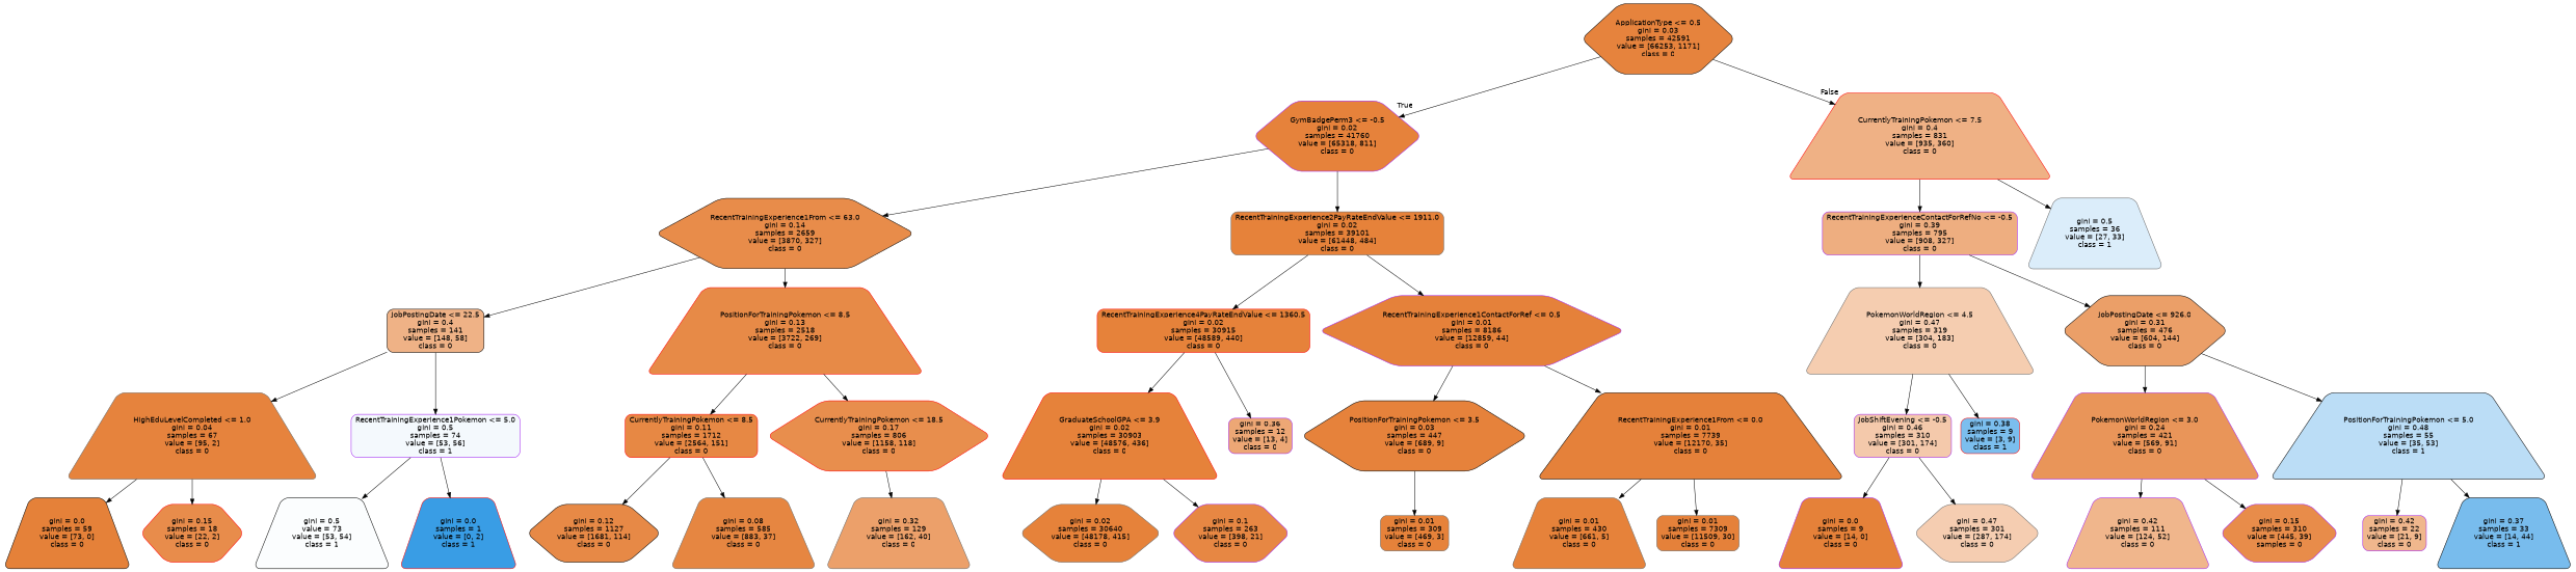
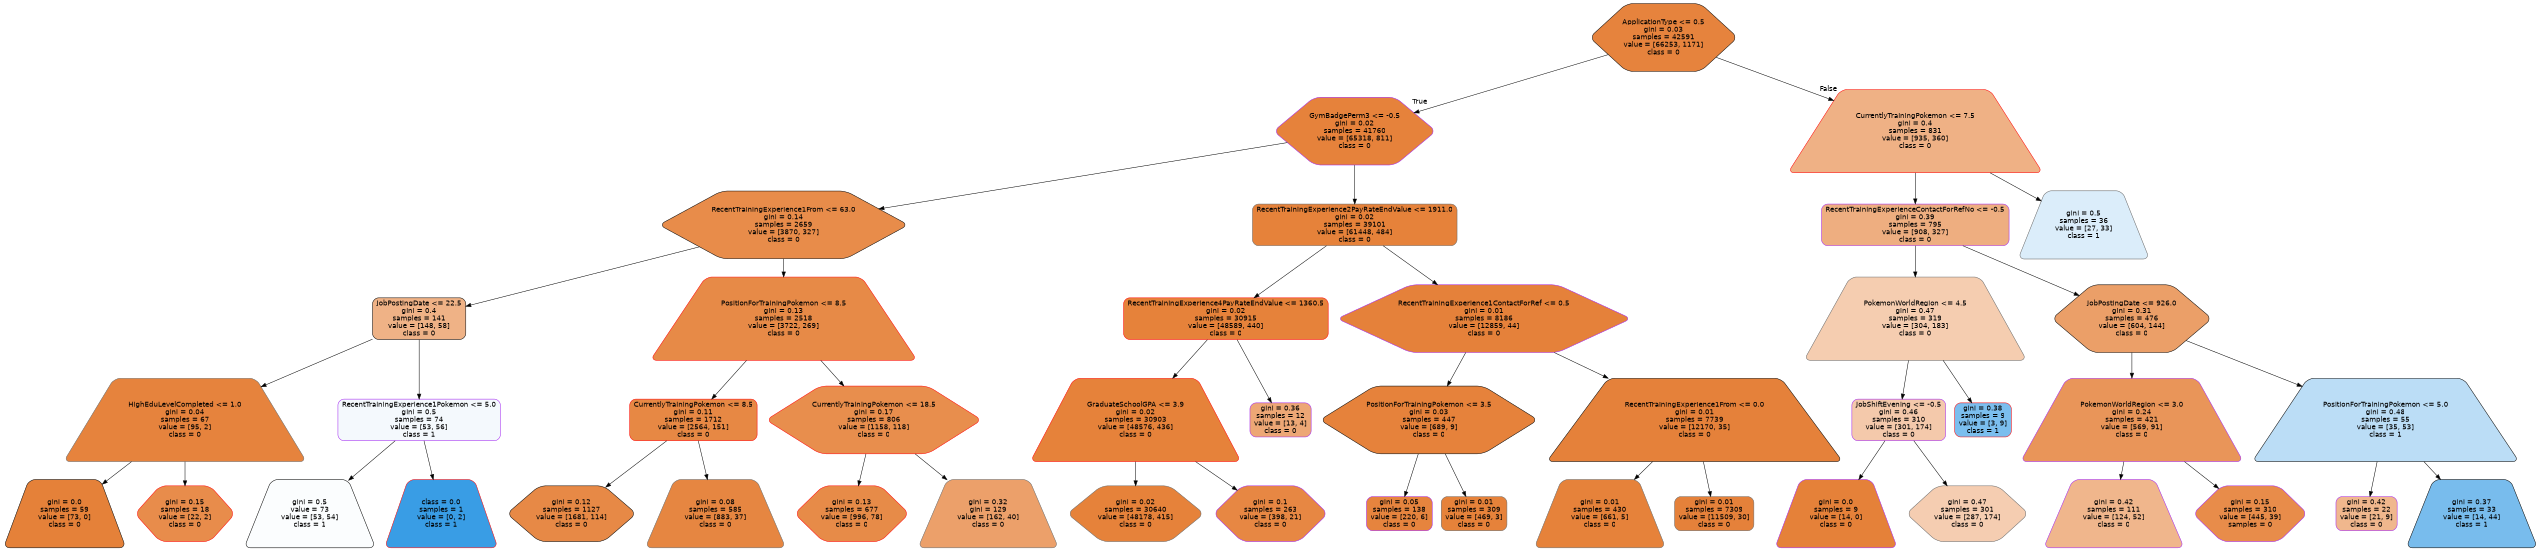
  digraph {
    node [color=purple fillcolor="#e58139fd" fontname=helvetica shape=trapezium style="filled, rounded"]
    edge [fontname=helvetica]
    n1 [color=black fillcolor="#e58139fa" label="ApplicationType <= 0.5\ngini = 0.03\nsamples = 42591\nvalue = [66253, 1171]\nclass = 0" shape=hexagon]
    n2 [fillcolor="#e58139fc" label="GymBadgePerm3 <= -0.5\ngini = 0.02\nsamples = 41760\nvalue = [65318, 811]\nclass = 0" shape=hexagon]
    n3 [color=red fillcolor="#e581399d" label="CurrentlyTrainingPokemon <= 7.5\ngini = 0.4\nsamples = 831\nvalue = [935, 360]\nclass = 0"]
    n4 [color=black fillcolor="#e58139e9" label="RecentTrainingExperience1From <= 63.0\ngini = 0.14\nsamples = 2659\nvalue = [3870, 327]\nclass = 0" shape=hexagon]
    n5 [color=gray40 label="RecentTrainingExperience2PayRateEndValue <= 1911.0\ngini = 0.02\nsamples = 39101\nvalue = [61448, 484]\nclass = 0" shape=box]
    n6 [fillcolor="#e58139a3" label="RecentTrainingExperienceContactForRefNo <= -0.5\ngini = 0.39\nsamples = 795\nvalue = [908, 327]\nclass = 0" shape=box]
    n7 [color=gray40 fillcolor="#399de52e" label="gini = 0.5\nsamples = 36\nvalue = [27, 33]\nclass = 1"]
    n8 [color=black fillcolor="#e581399b" label="JobPostingDate <= 22.5\ngini = 0.4\nsamples = 141\nvalue = [148, 58]\nclass = 0" shape=box]
    n9 [color=red fillcolor="#e58139ed" label="PositionForTrainingPokemon <= 8.5\ngini = 0.13\nsamples = 2518\nvalue = [3722, 269]\nclass = 0"]
    n10 [color=red label="RecentTrainingExperience4PayRateEndValue <= 1360.5\ngini = 0.02\nsamples = 30915\nvalue = [48589, 440]\nclass = 0" shape=box]
    n11 [fillcolor="#e58139fe" label="RecentTrainingExperience1ContactForRef <= 0.5\ngini = 0.01\nsamples = 8186\nvalue = [12859, 44]\nclass = 0" shape=hexagon]
    n12 [color=gray40 fillcolor="#e58139fa" label="HighEduLevelCompleted <= 1.0\ngini = 0.04\nsamples = 67\nvalue = [95, 2]\nclass = 0"]
    n13 [fillcolor="#399de50e" label="RecentTrainingExperience1Pokemon <= 5.0\ngini = 0.5\nsamples = 74\nvalue = [53, 56]\nclass = 1" shape=box]
    n14 [color=red fillcolor="#e58139f0" label="CurrentlyTrainingPokemon <= 8.5\ngini = 0.11\nsamples = 1712\nvalue = [2564, 151]\nclass = 0" shape=box]
    n15 [color=red fillcolor="#e58139e5" label="CurrentlyTrainingPokemon <= 18.5\ngini = 0.17\nsamples = 806\nvalue = [1158, 118]\nclass = 0" shape=hexagon]
    n16 [color=black fillcolor="#e58139ff" label="gini = 0.0\nsamples = 59\nvalue = [73, 0]\nclass = 0"]
    n17 [color=red fillcolor="#e58139e8" label="gini = 0.15\nsamples = 18\nvalue = [22, 2]\nclass = 0" shape=hexagon]
    n18 [color=black fillcolor="#399de505" label="gini = 0.5\nvalue = 73\nvalue = [53, 54]\nclass = 1"]
-   n19 [color=red fillcolor="#399de5ff" label="gini = 0.0\nsamples = 1\nvalue = [0, 2]\nclass = 1"]
+   n19 [color=red fillcolor="#399de5ff" label="class = 0.0\nsamples = 1\nvalue = [0, 2]\nclass = 1"]
    n20 [color=black fillcolor="#e58139ee" label="gini = 0.12\nsamples = 1127\nvalue = [1681, 114]\nclass = 0" shape=hexagon]
    n21 [color=gray40 fillcolor="#e58139f4" label="gini = 0.08\nsamples = 585\nvalue = [883, 37]\nclass = 0"]
-   n23 [color=gray40 fillcolor="#e58139c0" label="gini = 0.32\nsamples = 129\nvalue = [162, 40]\nclass = 0"]
+   n22 [color=red fillcolor="#e58139eb" label="gini = 0.13\nsamples = 677\nvalue = [996, 78]\nclass = 0" shape=hexagon]
+   n23 [color=gray40 fillcolor="#e58139c0" label="gini = 0.32\ngini = 129\nvalue = [162, 40]\nclass = 0"]
    n24 [color=red label="GraduateSchoolGPA <= 3.9\ngini = 0.02\nsamples = 30903\nvalue = [48576, 436]\nclass = 0"]
    n25 [fillcolor="#e58139b1" label="gini = 0.36\nsamples = 12\nvalue = [13, 4]\nclass = 0" shape=box]
    n26 [color=black fillcolor="#e58139fc" label="PositionForTrainingPokemon <= 3.5\ngini = 0.03\nsamples = 447\nvalue = [689, 9]\nclass = 0" shape=hexagon]
    n27 [color=black fillcolor="#e58139fe" label="RecentTrainingExperience1From <= 0.0\ngini = 0.01\nsamples = 7739\nvalue = [12170, 35]\nclass = 0"]
    n28 [color=gray40 label="gini = 0.02\nsamples = 30640\nvalue = [48178, 415]\nclass = 0" shape=hexagon]
    n29 [fillcolor="#e58139f2" label="gini = 0.1\nsamples = 263\nvalue = [398, 21]\nclass = 0" shape=hexagon]
+   n30 [fillcolor="#e58139f8" label="gini = 0.05\nsamples = 138\nvalue = [220, 6]\nclass = 0" shape=box]
    n31 [color=gray40 label="gini = 0.01\nsamples = 309\nvalue = [469, 3]\nclass = 0" shape=box]
    n32 [color=gray40 label="gini = 0.01\nsamples = 430\nvalue = [661, 5]\nclass = 0"]
    n33 [color=gray40 fillcolor="#e58139fe" label="gini = 0.01\nsamples = 7309\nvalue = [11509, 30]\nclass = 0" shape=box]
    n34 [color=gray40 fillcolor="#e5813965" label="PokemonWorldRegion <= 4.5\ngini = 0.47\nsamples = 319\nvalue = [304, 183]\nclass = 0"]
    n35 [color=black fillcolor="#e58139c2" label="JobPostingDate <= 926.0\ngini = 0.31\nsamples = 476\nvalue = [604, 144]\nclass = 0" shape=hexagon]
    n36 [fillcolor="#e581396c" label="JobShiftEvening <= -0.5\ngini = 0.46\nsamples = 310\nvalue = [301, 174]\nclass = 0" shape=box]
    n37 [color=red fillcolor="#399de5aa" label="gini = 0.38\nsamples = 9\nvalue = [3, 9]\nclass = 1" shape=box]
    n38 [fillcolor="#e58139d6" label="PokemonWorldRegion <= 3.0\ngini = 0.24\nsamples = 421\nvalue = [569, 91]\nclass = 0"]
    n39 [color=black fillcolor="#399de557" label="PositionForTrainingPokemon <= 5.0\ngini = 0.48\nsamples = 55\nvalue = [35, 53]\nclass = 1"]
    n40 [fillcolor="#e58139ff" label="gini = 0.0\nsamples = 9\nvalue = [14, 0]\nclass = 0"]
    n41 [color=gray40 fillcolor="#e5813964" label="gini = 0.47\nsamples = 301\nvalue = [287, 174]\nclass = 0" shape=hexagon]
    n42 [fillcolor="#e5813994" label="gini = 0.42\nsamples = 111\nvalue = [124, 52]\nclass = 0"]
    n43 [fillcolor="#e58139e9" label="gini = 0.15\nsamples = 310\nvalue = [445, 39]\nsamples = 0" shape=hexagon]
    n44 [fillcolor="#e5813992" label="gini = 0.42\nsamples = 22\nvalue = [21, 9]\nclass = 0" shape=box]
    n45 [color=black fillcolor="#399de5ae" label="gini = 0.37\nsamples = 33\nvalue = [14, 44]\nclass = 1"]
    n1 -> n2 [headlabel=True labelangle=45 labeldistance=2.5]
    n1 -> n3 [headlabel=False labelangle=-45 labeldistance=2.5]
    n2 -> n4
    n2 -> n5
    n3 -> n6
    n3 -> n7
    n4 -> n8
    n4 -> n9
    n5 -> n10
    n5 -> n11
    n6 -> n34
    n6 -> n35
    n8 -> n12
    n8 -> n13
    n9 -> n14
    n9 -> n15
    n10 -> n24
    n10 -> n25
    n11 -> n26
    n11 -> n27
    n12 -> n16
    n12 -> n17
    n13 -> n18
    n13 -> n19
    n14 -> n20
    n14 -> n21
+   n15 -> n22
    n15 -> n23
    n24 -> n28
    n24 -> n29
+   n26 -> n30
    n26 -> n31
    n27 -> n32
    n27 -> n33
    n34 -> n36
    n34 -> n37
    n35 -> n38
    n35 -> n39
    n36 -> n40
    n36 -> n41
    n38 -> n42
    n38 -> n43
    n39 -> n44
    n39 -> n45
  }
